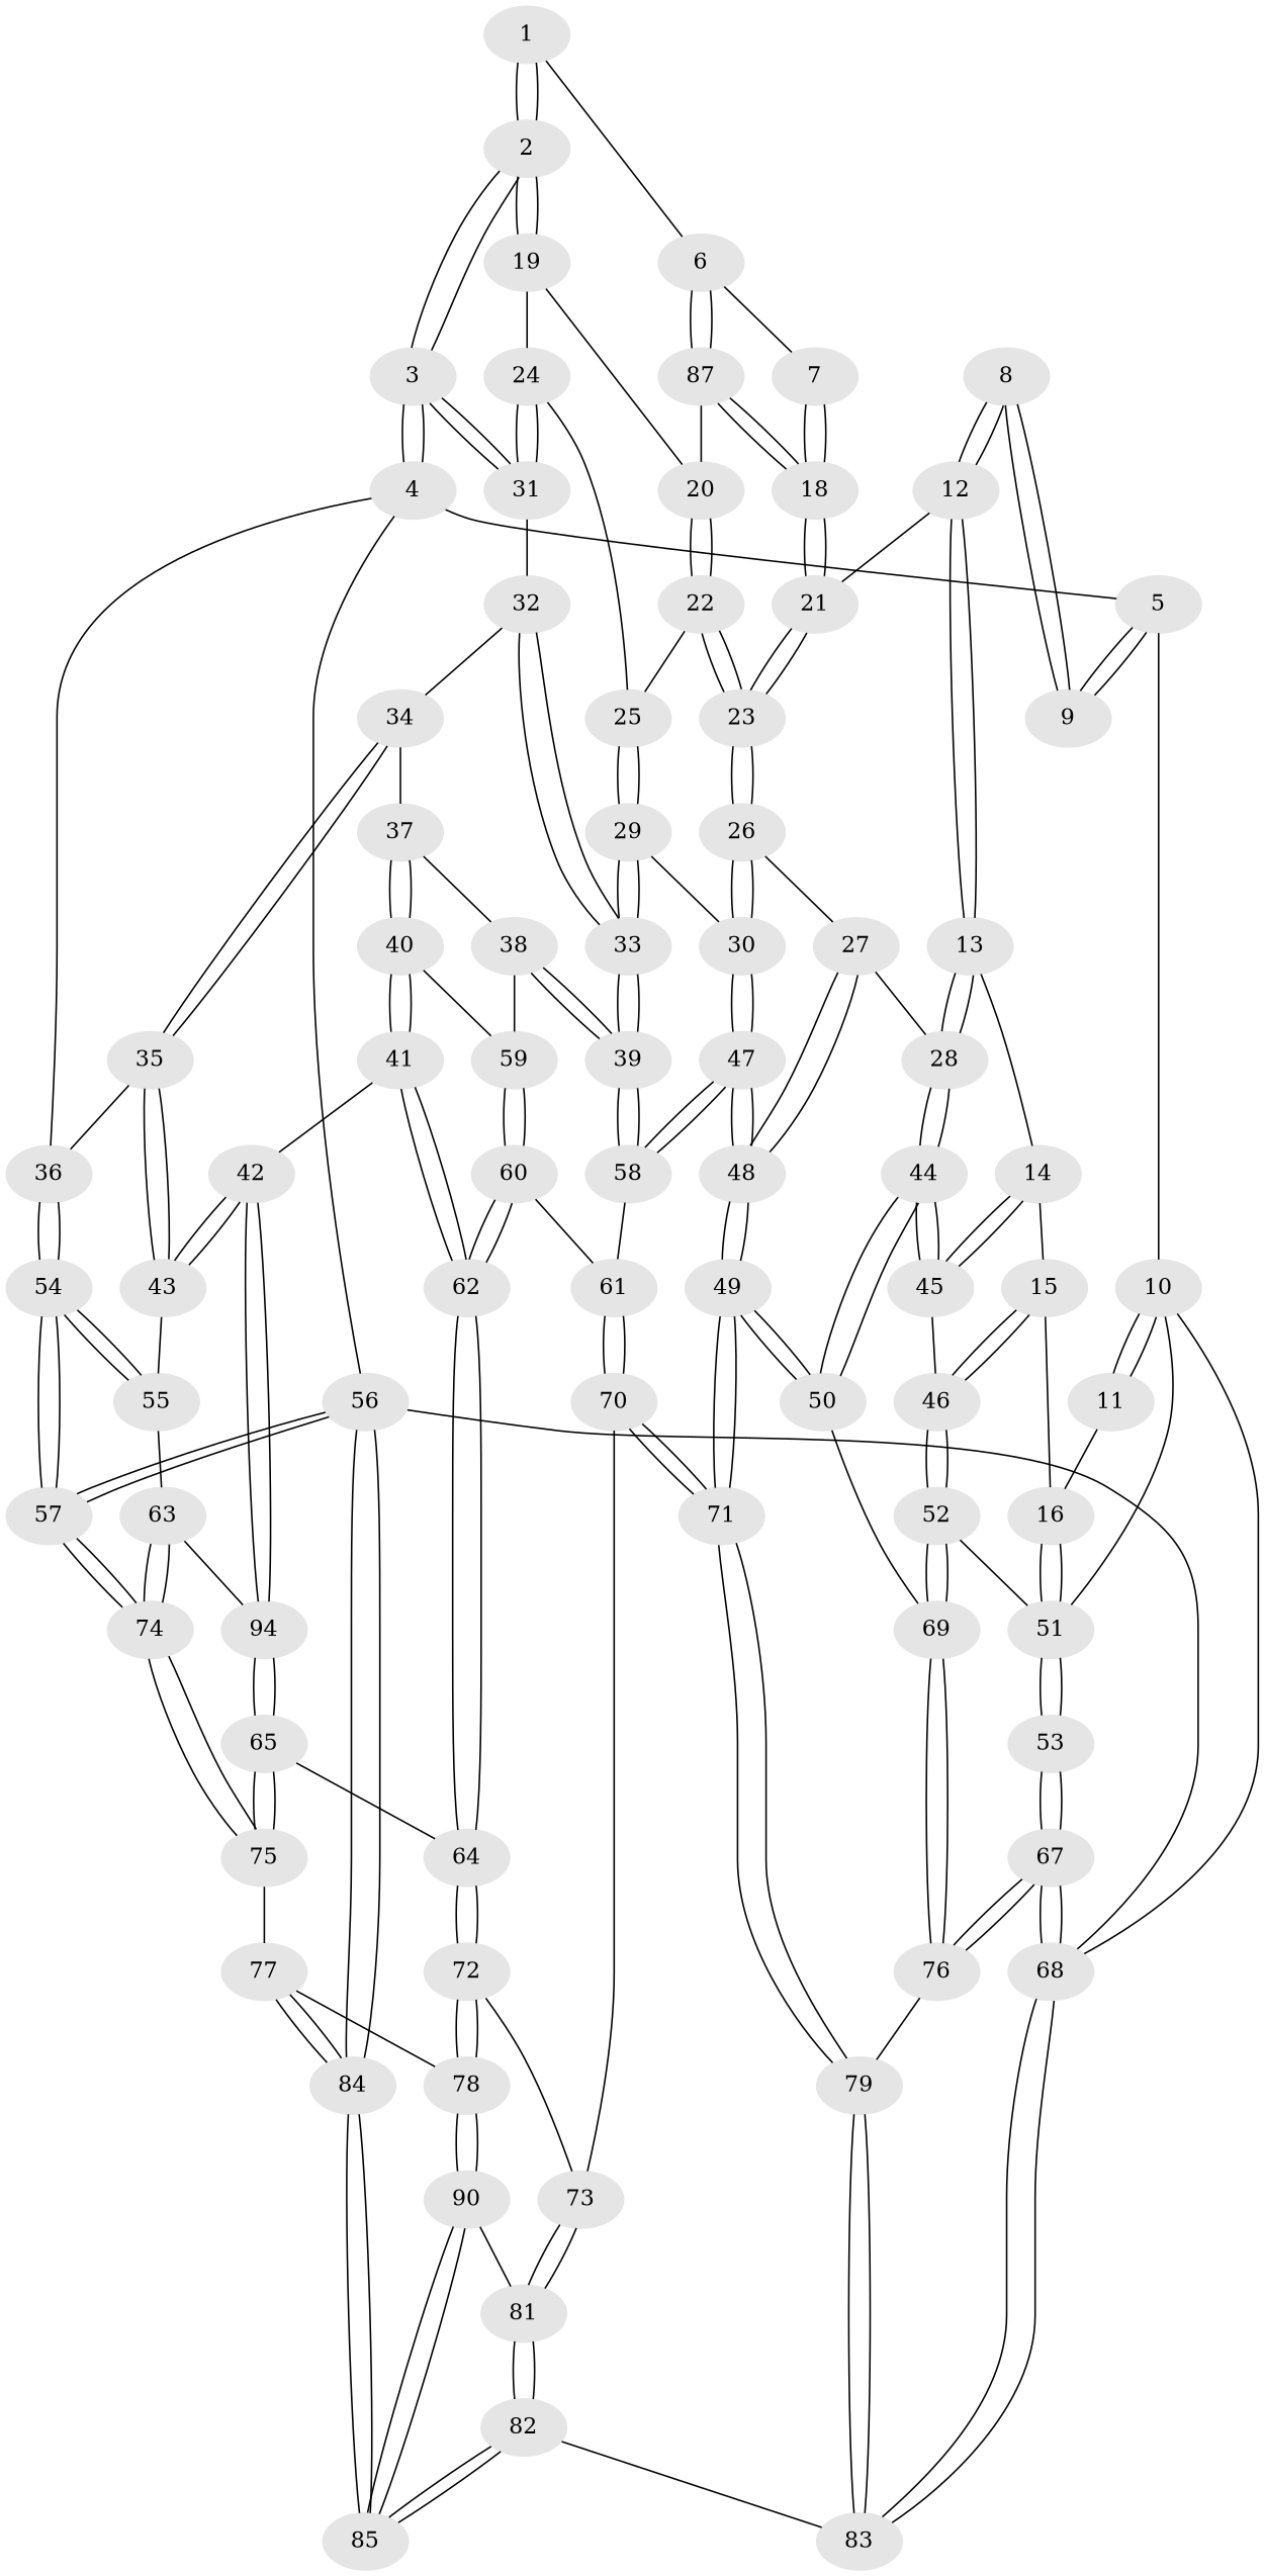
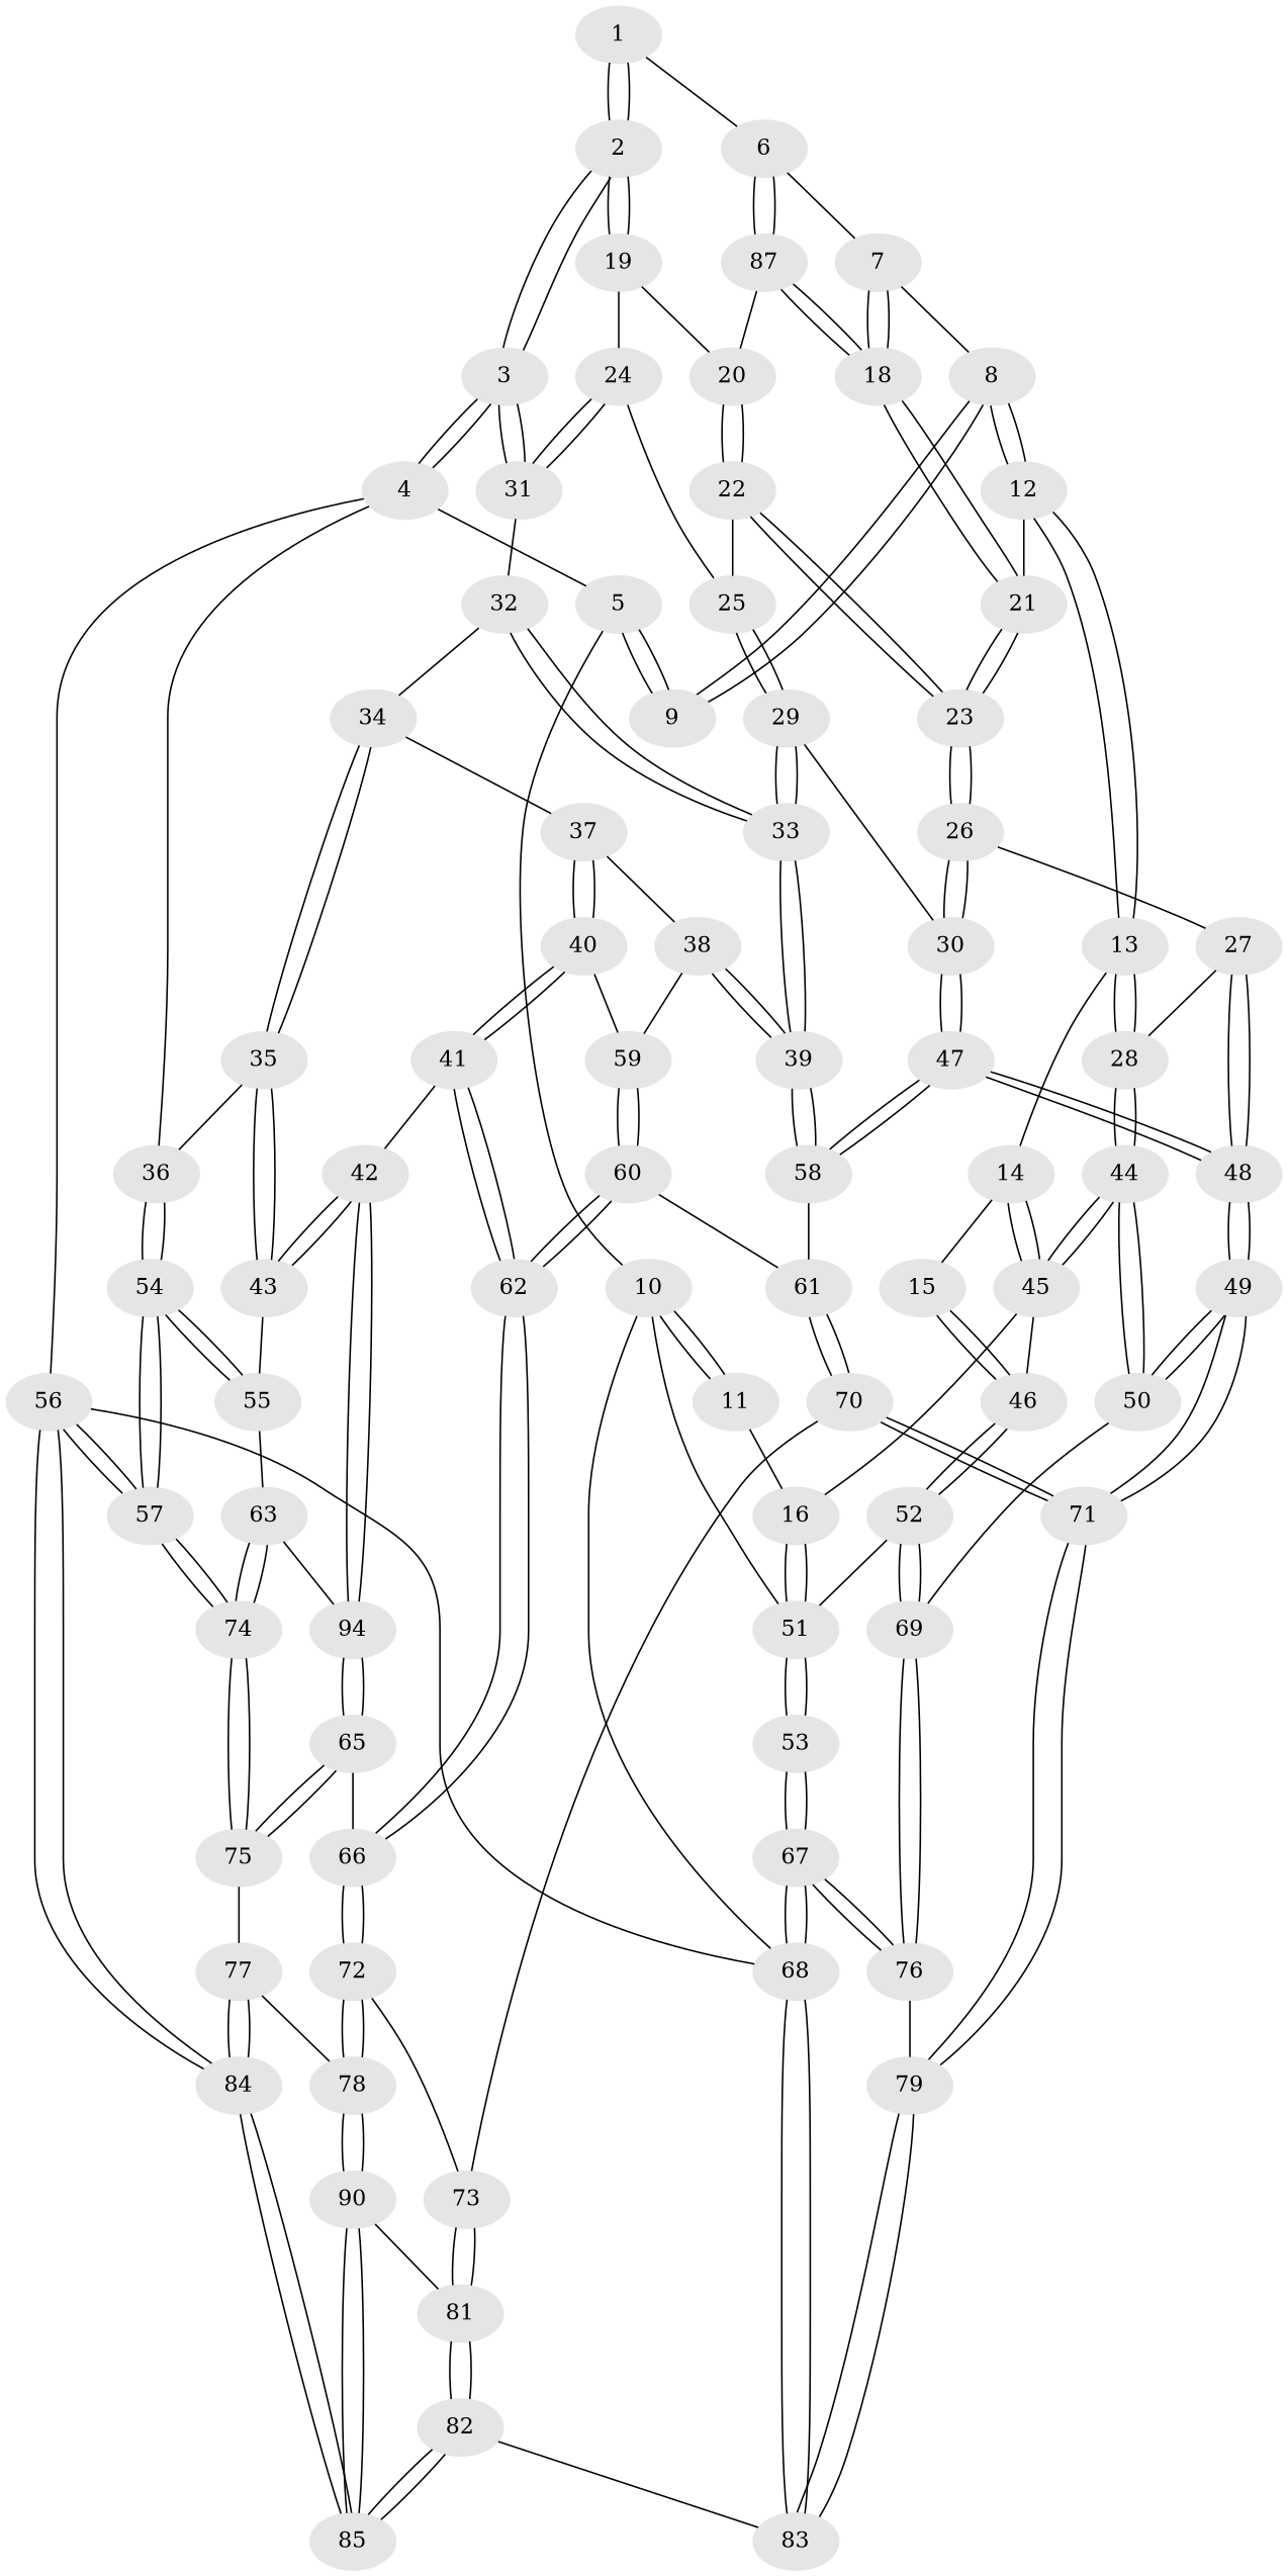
  graph {
    node [color=gray90 style=filled]
    1
    2
    6
    3
    19
    7
    n7 [label=87]
    4
    31
    20
    24
    5
    36
    56
    32
    9
    10
    54
    68
    57
    84
    11
    51
    8
    18
    12
    21
    13
    16
    53
    83
    14
    28
    23
    15
    45
    44
    46
    52
    22
    25
    26
    29
    27
    30
    33
    48
    47
    49
    50
    39
    58
    34
    35
    37
    43
    38
    40
    55
    59
    41
    60
    61
    42
    62
    n66 [label=94]
-   66 [label=64]
+   66
    65
    63
    69
    71
    79
    76
    67
    74
    85
    75
    70
    73
    72
    77
    78
    81
    n84 [label=90]
    82
    1 -- 2
    1 -- 2
    1 -- 6
    2 -- 3
    2 -- 3
    2 -- 19
    2 -- 19
    6 -- 7
    6 -- n7
    6 -- n7
    3 -- 4
    3 -- 4
    3 -- 31
    3 -- 31
    19 -- 20
    19 -- 24
+   7 -- 8
    7 -- 18
    7 -- 18
    n7 -- 20
    n7 -- 18
    n7 -- 18
    4 -- 5
    4 -- 36
    4 -- 56
    31 -- 32
    20 -- 22
    20 -- 22
    24 -- 31
    24 -- 31
    24 -- 25
    5 -- 9
    5 -- 9
    5 -- 10
    36 -- 54
    36 -- 54
    56 -- 68
    56 -- 57
    56 -- 57
    56 -- 84
    56 -- 84
    32 -- 33
    32 -- 33
    32 -- 34
    10 -- 68
    10 -- 11
    10 -- 11
    10 -- 51
    54 -- 57
    54 -- 57
    54 -- 55
    54 -- 55
    68 -- 83
    68 -- 83
    57 -- 74
    57 -- 74
    84 -- 85
    84 -- 85
    11 -- 16
    51 -- 53
    51 -- 53
    8 -- 9
    8 -- 9
    8 -- 12
    8 -- 12
    18 -- 21
    18 -- 21
    12 -- 21
    12 -- 13
    12 -- 13
    21 -- 23
    21 -- 23
    13 -- 14
    13 -- 28
    13 -- 28
    16 -- 51
    16 -- 51
    53 -- 67
    53 -- 67
    14 -- 15
    14 -- 45
    14 -- 45
    28 -- 44
    28 -- 44
    23 -- 26
    23 -- 26
-   15 -- 16
+   45 -- 16
    15 -- 46
    15 -- 46
    45 -- 46
    44 -- 45
    44 -- 45
    44 -- 50
    44 -- 50
    46 -- 52
    46 -- 52
    52 -- 51
    52 -- 69
    52 -- 69
    22 -- 23
    22 -- 23
    22 -- 25
    25 -- 29
    25 -- 29
    26 -- 27
    26 -- 30
    26 -- 30
    29 -- 30
    29 -- 33
    29 -- 33
    27 -- 28
    27 -- 48
    27 -- 48
    30 -- 47
    30 -- 47
    33 -- 39
    33 -- 39
    48 -- 49
    48 -- 49
    47 -- 48
    47 -- 48
    47 -- 58
    47 -- 58
    49 -- 50
    49 -- 50
    49 -- 71
    49 -- 71
    50 -- 69
    39 -- 58
    39 -- 58
    58 -- 61
    34 -- 35
    34 -- 35
    34 -- 37
    35 -- 36
    35 -- 43
    35 -- 43
    37 -- 38
    37 -- 40
    37 -- 40
    43 -- 55
    38 -- 39
    38 -- 39
    38 -- 59
    40 -- 59
    40 -- 41
    40 -- 41
    55 -- 63
    59 -- 60
    59 -- 60
    41 -- 42
    41 -- 62
    41 -- 62
    60 -- 61
    60 -- 62
    60 -- 62
    61 -- 70
    61 -- 70
    42 -- 43
    42 -- 43
    42 -- n66
    42 -- n66
    62 -- 66
    62 -- 66
    n66 -- 65
    n66 -- 65
    66 -- 72
    66 -- 72
    65 -- 66
    65 -- 75
    65 -- 75
    63 -- n66
    63 -- 74
    63 -- 74
    69 -- 76
    69 -- 76
    71 -- 79
    71 -- 79
    79 -- 83
    79 -- 83
    76 -- 79
    67 -- 68
    67 -- 68
    67 -- 76
    67 -- 76
    74 -- 75
    74 -- 75
    75 -- 77
    70 -- 71
    70 -- 71
    70 -- 73
    73 -- 81
    73 -- 81
    72 -- 73
    72 -- 78
    72 -- 78
    77 -- 84
    77 -- 84
    77 -- 78
    78 -- n84
    78 -- n84
    81 -- 82
    81 -- 82
    n84 -- 85
    n84 -- 85
    n84 -- 81
    82 -- 83
    82 -- 85
    82 -- 85
  }
